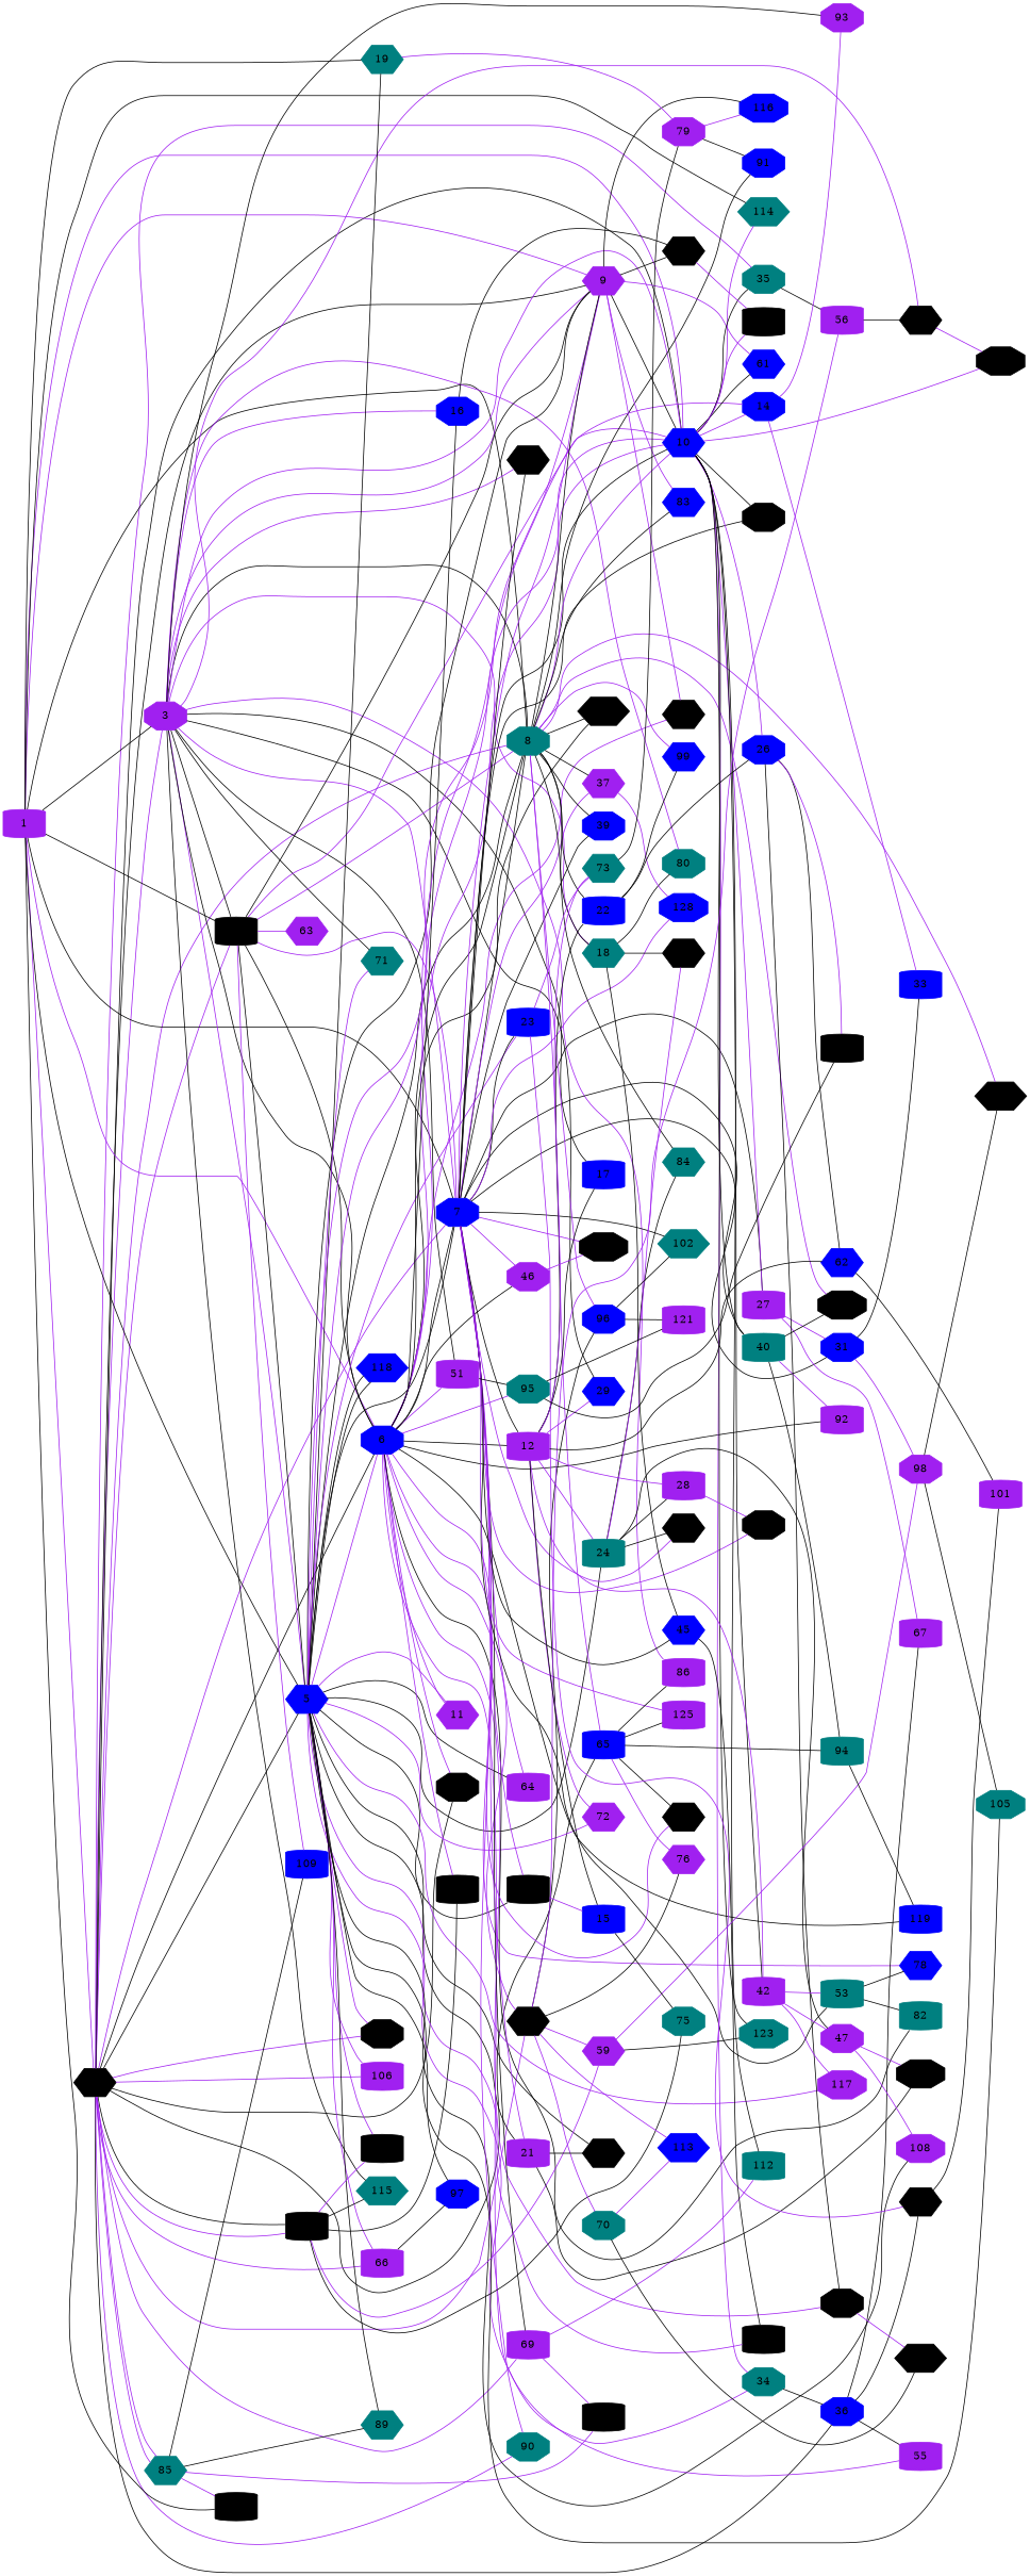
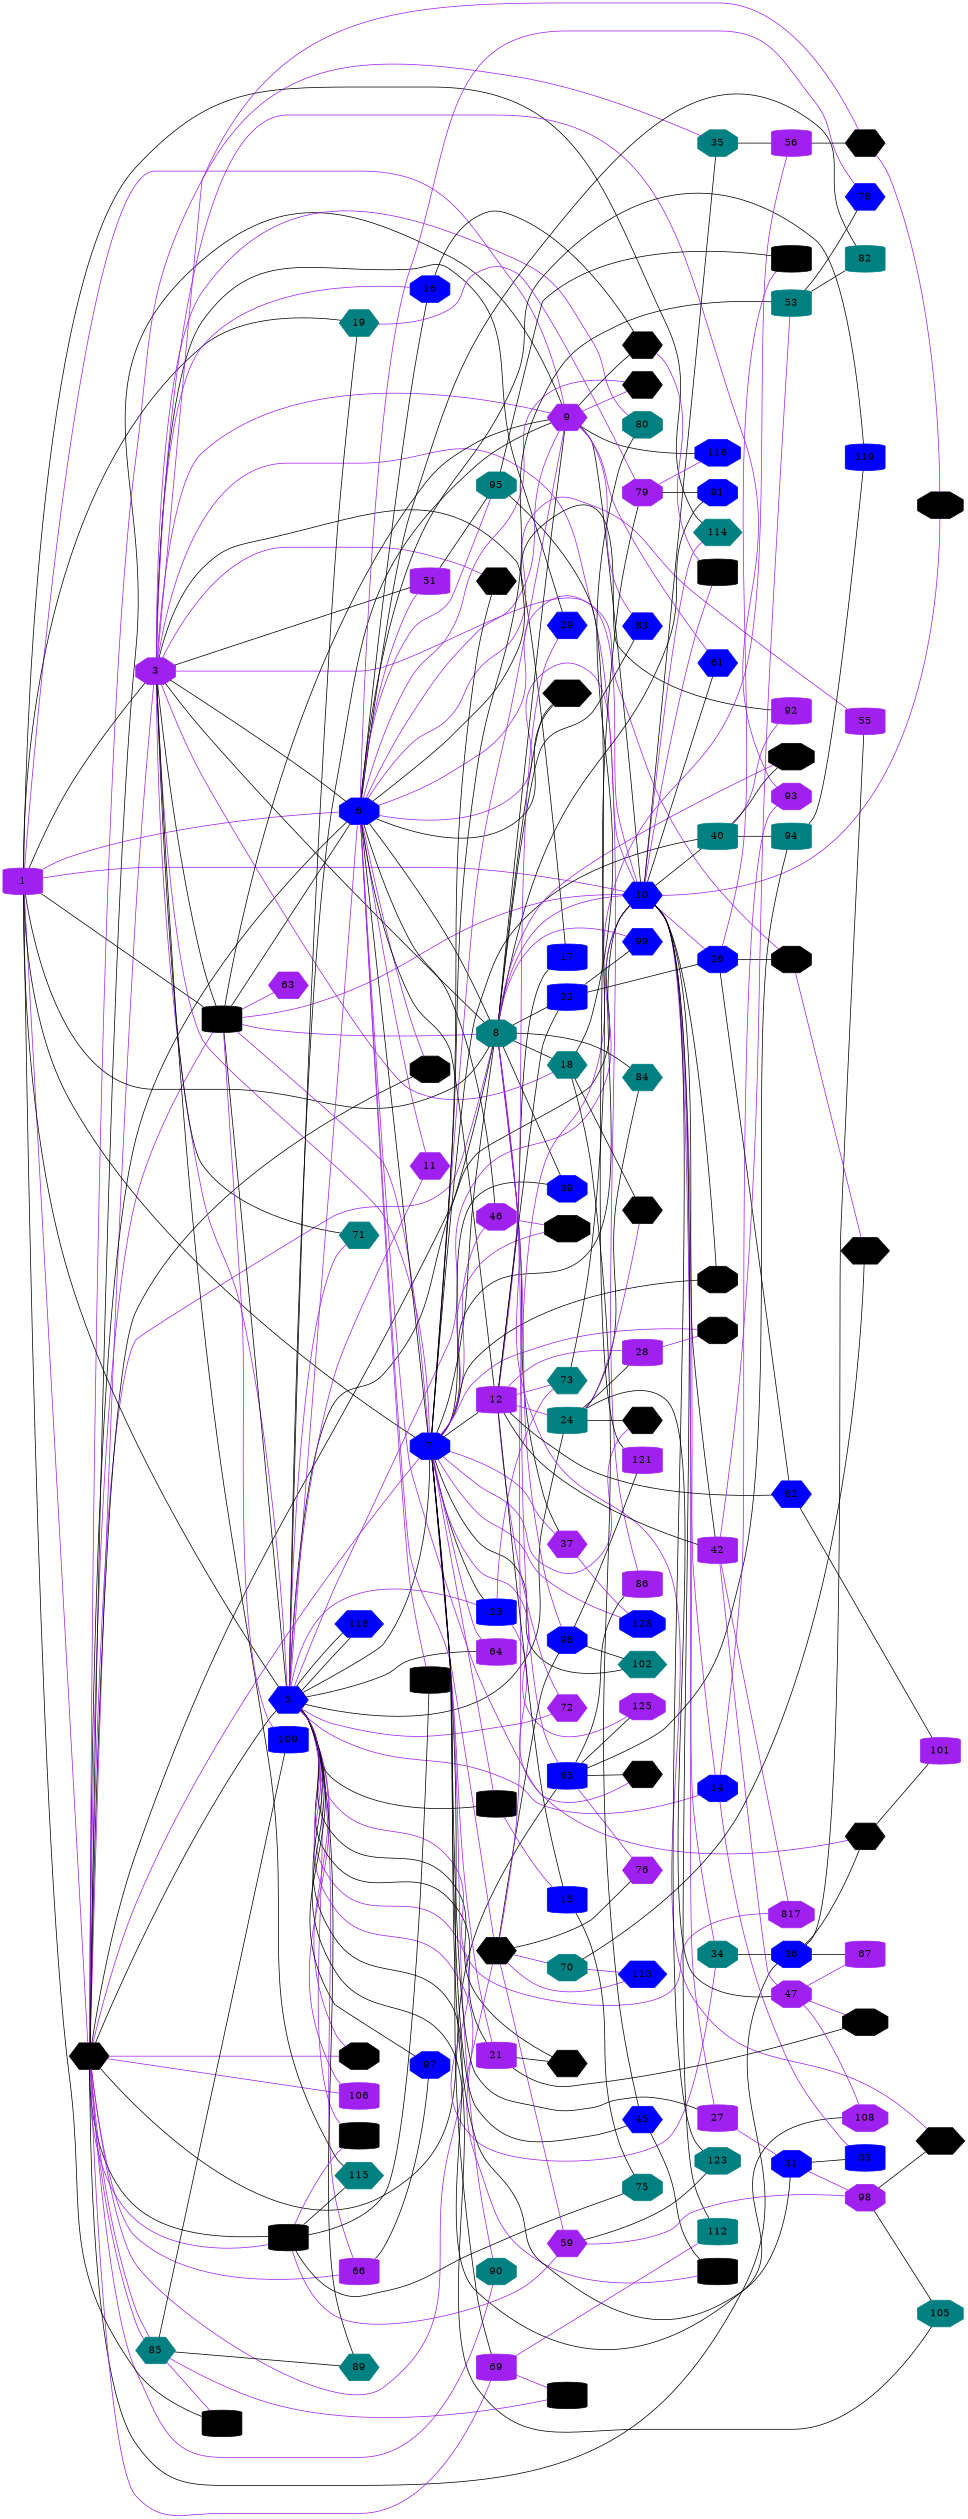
  graph {
    rankdir=LR
    node [color=purple shape=cylinder style=filled]
    edge [color=black]
    2 [color=black shape=hexagon]
    1
    3 [shape=octagon]
    4 [color=black]
    5 [color=blue shape=hexagon]
    6 [color=blue shape=octagon]
    7 [color=blue shape=octagon]
    8 [color=teal shape=octagon]
    9 [shape=hexagon]
    10 [color=blue shape=hexagon]
    19 [color=teal shape=hexagon]
    110 [color=black]
    114 [color=teal shape=hexagon]
    20 [color=black]
    32 [color=black shape=octagon]
    35 [color=teal shape=octagon]
    36 [color=blue shape=octagon]
    41 [color=black shape=hexagon]
    43 [color=black shape=octagon]
    65 [color=blue]
    66
    69
    85 [color=teal shape=hexagon]
    90 [color=teal shape=octagon]
    106
    16 [color=blue shape=octagon]
    17 [color=blue]
    18 [color=teal shape=hexagon]
    29 [color=blue shape=hexagon]
    51
    52 [color=black shape=hexagon]
    60 [color=black shape=hexagon]
    71 [color=teal shape=hexagon]
    80 [color=teal shape=octagon]
    86
    93 [shape=octagon]
    115 [color=teal shape=hexagon]
    63 [shape=hexagon]
    109 [color=blue]
    11 [shape=hexagon]
    13 [color=black]
    14 [color=blue shape=octagon]
    21
    23 [color=blue]
    24 [color=teal]
    34 [color=teal shape=octagon]
    49 [color=black]
    54 [color=black shape=hexagon]
    58 [color=black]
    64
    72 [shape=hexagon]
    89 [color=teal shape=hexagon]
    97 [color=blue shape=octagon]
    105 [color=teal shape=octagon]
    108 [shape=octagon]
-   117 [shape=octagon]
+   117 [shape=octagon label=817]
    118 [color=blue shape=hexagon]
    12
    38 [color=black]
    46 [shape=octagon]
    48 [color=black shape=octagon]
    55
    57 [color=black shape=hexagon]
    78 [color=blue shape=hexagon]
    82 [color=teal]
    87 [color=black shape=hexagon]
    92
    95 [color=teal shape=octagon]
    107 [color=black shape=hexagon]
    119 [color=blue]
    25 [color=black shape=octagon]
    27
    31 [color=blue shape=octagon]
    37 [shape=hexagon]
    39 [color=blue shape=octagon]
    40 [color=teal]
    45 [color=blue shape=hexagon]
    53 [color=teal]
    68 [color=black shape=hexagon]
    77 [color=black shape=octagon]
    102 [color=teal shape=hexagon]
    111 [color=black shape=octagon]
-   125
+   125 [shape=octagon]
    128 [color=blue shape=octagon]
    22 [color=blue]
    83 [color=blue shape=hexagon]
    84 [color=teal shape=hexagon]
    91 [color=blue shape=octagon]
    96 [color=blue shape=octagon]
    99 [color=blue shape=hexagon]
    103 [color=black shape=hexagon]
    122 [color=black shape=octagon]
    30 [color=black shape=hexagon]
    61 [color=blue shape=hexagon]
    116 [color=blue shape=octagon]
    26 [color=blue shape=octagon]
    42
    81 [color=black]
    112 [color=teal]
    123 [color=teal shape=octagon]
    124 [color=black shape=octagon]
    79 [shape=octagon]
    75 [color=teal shape=octagon]
    59 [shape=hexagon]
    56
    88 [color=black shape=hexagon]
    67
    70 [color=teal shape=octagon]
    76 [shape=hexagon]
    113 [color=blue shape=hexagon]
    94 [color=teal]
    126 [color=black]
    74 [color=black shape=hexagon]
    15 [color=blue]
    33 [color=blue]
    100 [color=black shape=octagon]
    73 [color=teal shape=hexagon]
    28
    47 [shape=octagon]
    62 [color=blue shape=hexagon]
    104 [color=black shape=hexagon]
    127 [color=black]
    121
    98 [shape=octagon]
    101
    2 -- 3 [color=purple]
    2 -- 4 [color=purple]
    2 -- 5
    2 -- 6
    2 -- 7 [color=purple]
    2 -- 8 [color=purple]
    2 -- 9
    2 -- 10
    2 -- 20 [color=purple]
    2 -- 20
    2 -- 32 [color=purple]
    2 -- 35 [color=purple]
    2 -- 36
    2 -- 41 [color=purple]
    2 -- 43
    2 -- 65
    2 -- 66 [color=purple]
    2 -- 69 [color=purple]
    2 -- 85 [color=purple]
    2 -- 85 [color=purple]
    2 -- 90 [color=purple]
    2 -- 106 [color=purple]
    1 -- 2 [color=purple]
    1 -- 3
    1 -- 4
    1 -- 5
    1 -- 6 [color=purple]
    1 -- 7
    1 -- 8
    1 -- 9 [color=purple]
    1 -- 10 [color=purple]
    1 -- 19
    1 -- 110
    1 -- 114
    3 -- 4
    3 -- 5 [color=purple]
    3 -- 6
    3 -- 7 [color=purple]
    3 -- 8
    3 -- 9 [color=purple]
    3 -- 10 [color=purple]
    3 -- 16 [color=purple]
    3 -- 17
    3 -- 18 [color=purple]
    3 -- 29
    3 -- 51
    3 -- 52 [color=purple]
    3 -- 60 [color=purple]
    3 -- 71
    3 -- 80 [color=purple]
    3 -- 86 [color=purple]
-   3 -- 93
+   3 -- 93 [color=purple]
    3 -- 115
    4 -- 5
    4 -- 6
    4 -- 7 [color=purple]
    4 -- 8 [color=purple]
    4 -- 9
    4 -- 10 [color=purple]
    4 -- 63 [color=purple]
    4 -- 109 [color=purple]
    5 -- 6 [color=purple]
    5 -- 7
    5 -- 8
    5 -- 9
    5 -- 10 [color=purple]
    5 -- 19
    5 -- 32 [color=purple]
    5 -- 66 [color=purple]
    5 -- 106 [color=purple]
    5 -- 71 [color=purple]
    5 -- 11 [color=purple]
    5 -- 13
    5 -- 14 [color=purple]
    5 -- 21
    5 -- 23 [color=purple]
    5 -- 24
    5 -- 34 [color=purple]
    5 -- 49 [color=purple]
    5 -- 54
    5 -- 58 [color=purple]
    5 -- 64
    5 -- 72 [color=purple]
    5 -- 89
    5 -- 97
    5 -- 105
    5 -- 108
    5 -- 117 [color=purple]
    5 -- 118
    5 -- 118
    6 -- 7
    6 -- 8
    6 -- 9 [color=purple]
    6 -- 10 [color=purple]
    6 -- 41 [color=purple]
    6 -- 43 [color=purple]
    6 -- 16
    6 -- 51 [color=purple]
    6 -- 11 [color=purple]
    6 -- 12
    6 -- 38 [color=purple]
    6 -- 46
    6 -- 48 [color=purple]
    6 -- 55 [color=purple]
    6 -- 57 [color=purple]
    6 -- 78 [color=purple]
    6 -- 82
    6 -- 87 [color=purple]
    6 -- 92
    6 -- 95 [color=purple]
    6 -- 107
    6 -- 119
    7 -- 8
    7 -- 9 [color=purple]
    7 -- 10
    7 -- 69
    7 -- 90 [color=purple]
    7 -- 52
    7 -- 13 [color=purple]
    7 -- 21 [color=purple]
    7 -- 23
    7 -- 64 [color=purple]
    7 -- 12
    7 -- 46 [color=purple]
    7 -- 25
    7 -- 27
    7 -- 31
    7 -- 37 [color=purple]
    7 -- 39
    7 -- 40
    7 -- 45
    7 -- 53
    7 -- 68 [color=purple]
    7 -- 77 [color=purple]
    7 -- 102
    7 -- 111 [color=purple]
    7 -- 125 [color=purple]
    7 -- 128 [color=purple]
    8 -- 9
    8 -- 10 [color=purple]
    8 -- 65 [color=purple]
    8 -- 18
    8 -- 107
    8 -- 37
    8 -- 39
    8 -- 22
    8 -- 83
    8 -- 84
    8 -- 91
    8 -- 96 [color=purple]
    8 -- 99 [color=purple]
    8 -- 103 [color=purple]
    8 -- 122 [color=purple]
    9 -- 10
    9 -- 57 [color=purple]
    9 -- 83 [color=purple]
    9 -- 30
    9 -- 61 [color=purple]
    9 -- 116
    10 -- 114 [color=purple]
    10 -- 35
    10 -- 14 [color=purple]
    10 -- 34 [color=purple]
    10 -- 25
    10 -- 27 [color=purple]
    10 -- 40
    10 -- 61
    10 -- 26 [color=purple]
    10 -- 42
    10 -- 81 [color=purple]
    10 -- 112
    10 -- 123
    10 -- 124 [color=purple]
    19 -- 79 [color=purple]
    20 -- 115
    20 -- 58 [color=purple]
    20 -- 38
    20 -- 75
    20 -- 59 [color=purple]
    35 -- 56
    36 -- 55
    36 -- 88
    36 -- 67
    41 -- 96
    41 -- 59 [color=purple]
    41 -- 56 [color=purple]
    41 -- 70 [color=purple]
    41 -- 76
    41 -- 113 [color=purple]
    65 -- 86
    65 -- 87
    65 -- 125
    65 -- 76 [color=purple]
    65 -- 94
    66 -- 97
    69 -- 112 [color=purple]
    69 -- 126 [color=purple]
    85 -- 110 [color=purple]
    85 -- 109
    85 -- 89
    85 -- 126 [color=purple]
    16 -- 30
    18 -- 80
    18 -- 45
    18 -- 74
    51 -- 95
    60 -- 124 [color=purple]
    13 -- 15 [color=purple]
    14 -- 93 [color=purple]
    14 -- 33 [color=purple]
    21 -- 54
    21 -- 100
    23 -- 88 [color=purple]
    23 -- 73 [color=purple]
    24 -- 68
    24 -- 84
    24 -- 74 [color=purple]
    24 -- 28
    24 -- 47
    34 -- 36
    12 -- 17
    12 -- 29 [color=purple]
    12 -- 24 [color=purple]
    12 -- 72 [color=purple]
    12 -- 22
-   12 -- 42 [color=purple]
+   12 -- 42
    12 -- 15
    12 -- 73 [color=purple]
    12 -- 28 [color=purple]
    12 -- 62
    46 -- 111 [color=purple]
    48 -- 104 [color=purple]
    95 -- 127
    95 -- 121
    27 -- 31 [color=purple]
    31 -- 33
    31 -- 98 [color=purple]
    37 -- 128 [color=purple]
    40 -- 92 [color=purple]
    40 -- 122
    40 -- 94
    45 -- 49
    53 -- 78
    53 -- 82
    22 -- 99
    22 -- 26
    96 -- 102
    96 -- 121
    30 -- 81 [color=purple]
    26 -- 48
    26 -- 62
    26 -- 127 [color=purple]
    42 -- 117 [color=purple]
    42 -- 53 [color=purple]
    42 -- 47 [color=purple]
    79 -- 91
    79 -- 116 [color=purple]
    59 -- 123
    59 -- 98 [color=purple]
    56 -- 60
    88 -- 101
    70 -- 113 [color=purple]
    70 -- 104
    94 -- 119
    15 -- 75
    73 -- 79
    28 -- 77 [color=purple]
    47 -- 108 [color=purple]
-   27 -- 67 [color=purple]
+   47 -- 67 [color=purple]
    47 -- 100 [color=purple]
    62 -- 101
    98 -- 105
    98 -- 103
  }
